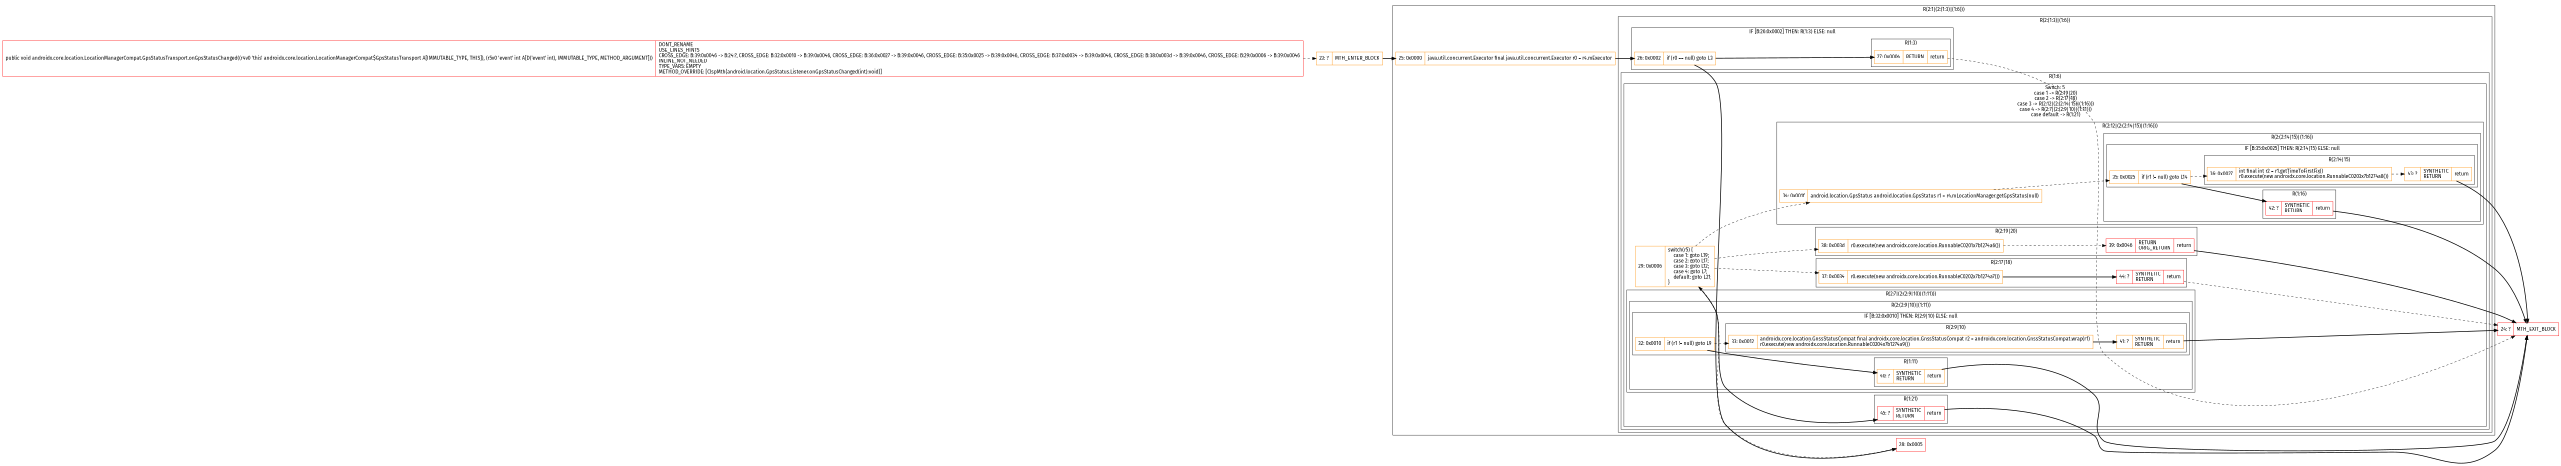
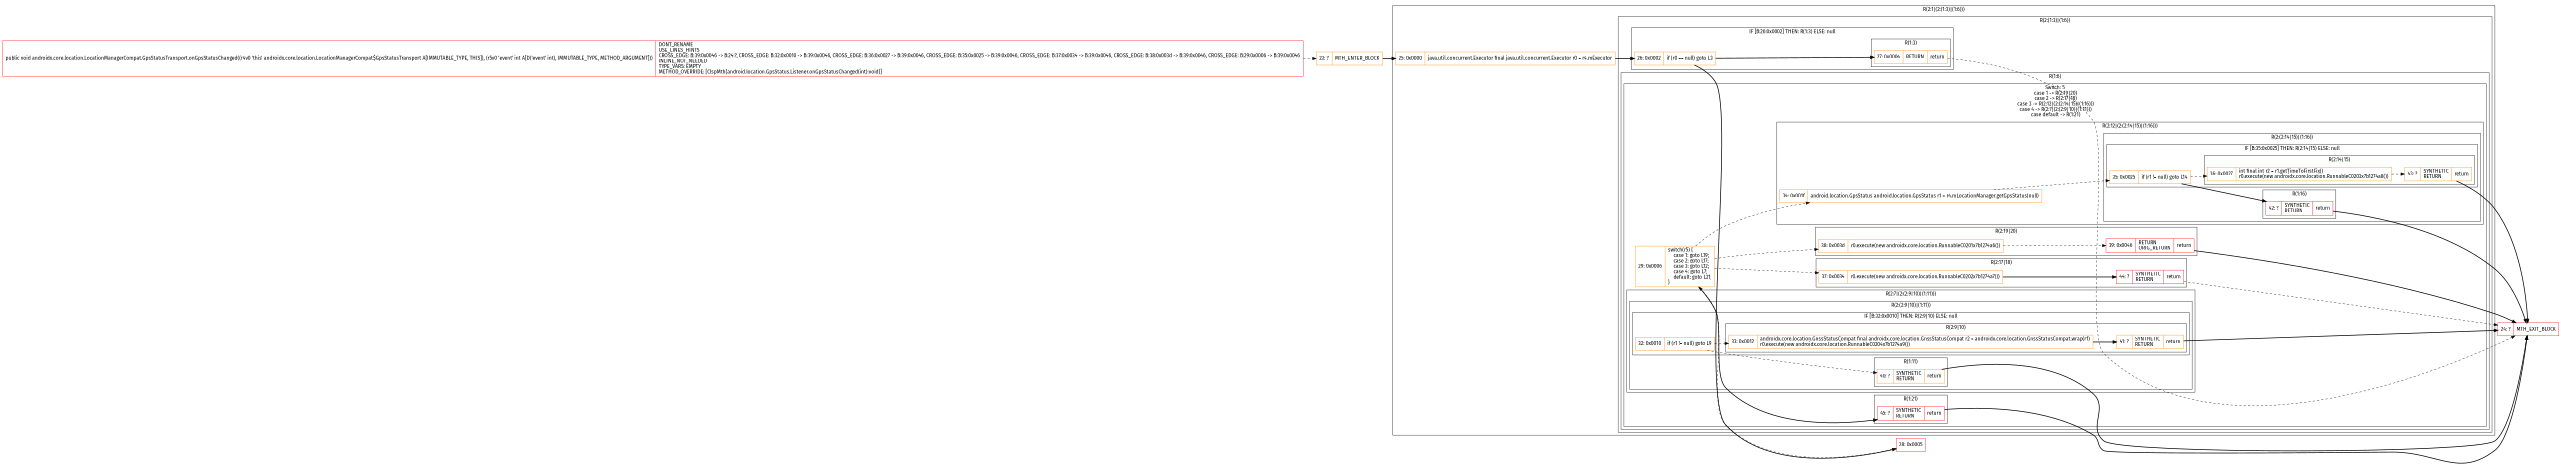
  digraph {
    fontname="Fira Sans"
    rankdir=LR
    node [color=darkorange fontname="Fira Sans" shape=record]
    edge [fontname="Fira Sans" style=bold]
    n1 [label="{27\:\ 0x0004|RETURN\l|return\l}"]
    n2 [label="{26\:\ 0x0002|if (r0 == null) goto L3\l}"]
    n3 [label="{38\:\ 0x003d|r0.execute(new androidx.core.location.RunnableC0201x7b1274a6())\l}"]
    n4 [color=red label="{39\:\ 0x0046|RETURN\lORIG_RETURN\l|return\l}"]
    n5 [label="{37\:\ 0x0034|r0.execute(new androidx.core.location.RunnableC0202x7b1274a7())\l}"]
    n6 [color=red label="{44\:\ ?|SYNTHETIC\lRETURN\l|return\l}"]
    n7 [label="{36\:\ 0x0027|int final int r2 = r1.getTimeToFirstFix()\lr0.execute(new androidx.core.location.RunnableC0203x7b1274a8())\l}"]
    n8 [label="{43\:\ ?|SYNTHETIC\lRETURN\l|return\l}"]
    n9 [label="{35\:\ 0x0025|if (r1 != null) goto L14\l}"]
    n10 [color=red label="{42\:\ ?|SYNTHETIC\lRETURN\l|return\l}"]
    n11 [label="{34\:\ 0x001f|android.location.GpsStatus android.location.GpsStatus r1 = r4.mLocationManager.getGpsStatus(null)\l}"]
    n12 [label="{33\:\ 0x0012|androidx.core.location.GnssStatusCompat final androidx.core.location.GnssStatusCompat r2 = androidx.core.location.GnssStatusCompat.wrap(r1)\lr0.execute(new androidx.core.location.RunnableC0204x7b1274a9())\l}"]
    n13 [label="{41\:\ ?|SYNTHETIC\lRETURN\l|return\l}"]
    n14 [label="{32\:\ 0x0010|if (r1 != null) goto L9\l}"]
    n15 [label="{40\:\ ?|SYNTHETIC\lRETURN\l|return\l}"]
    n16 [color=red label="{45\:\ ?|SYNTHETIC\lRETURN\l|return\l}"]
    n17 [label="{29\:\ 0x0006|switch(r5) \{\l    case 1: goto L19;\l    case 2: goto L17;\l    case 3: goto L12;\l    case 4: goto L7;\l    default: goto L21;\l\}\l}"]
    n18 [label="{25\:\ 0x0000|java.util.concurrent.Executor final java.util.concurrent.Executor r0 = r4.mExecutor\l}"]
    n19 [color=red label="{24\:\ ?|MTH_EXIT_BLOCK\l}"]
    n20 [color=red label="{28\:\ 0x0005}"]
    n21 [label="{23\:\ ?|MTH_ENTER_BLOCK\l}"]
    n22 [color=red label="{public void androidx.core.location.LocationManagerCompat.GpsStatusTransport.onGpsStatusChanged((r4v0 'this' androidx.core.location.LocationManagerCompat$GpsStatusTransport A[IMMUTABLE_TYPE, THIS]), (r5v0 'event' int A[D('event' int), IMMUTABLE_TYPE, METHOD_ARGUMENT]))  | DONT_RENAME\lUSE_LINES_HINTS\lCROSS_EDGE: B:39:0x0046 \-\> B:24:?, CROSS_EDGE: B:32:0x0010 \-\> B:39:0x0046, CROSS_EDGE: B:36:0x0027 \-\> B:39:0x0046, CROSS_EDGE: B:35:0x0025 \-\> B:39:0x0046, CROSS_EDGE: B:37:0x0034 \-\> B:39:0x0046, CROSS_EDGE: B:38:0x003d \-\> B:39:0x0046, CROSS_EDGE: B:29:0x0006 \-\> B:39:0x0046\lINLINE_NOT_NEEDED\lTYPE_VARS: EMPTY\lMETHOD_OVERRIDE: [ClspMth\{android.location.GpsStatus.Listener.onGpsStatusChanged(int):void\}]\l}"]
    subgraph cluster_1 {
      label="R(2:1|(2:(1:3)|(1:6)))"
      n18
      subgraph cluster_2 {
        label="R(2:(1:3)|(1:6))"
        subgraph cluster_3 {
          label="IF [B:26:0x0002] THEN: R(1:3) ELSE: null"
          n2
          subgraph cluster_4 {
            label="R(1:3)"
            n1
          }
        }
        subgraph cluster_5 {
          label="R(1:6)"
          subgraph cluster_6 {
            label="Switch: 5\n case 1 -> R(2:19|20)\n case 2 -> R(2:17|18)\n case 3 -> R(2:12|(2:(2:14|15)|(1:16)))\n case 4 -> R(2:7|(2:(2:9|10)|(1:11)))\n case default -> R(1:21)"
            n17
            subgraph cluster_7 {
              label="R(2:19|20)"
              n3
              n4
            }
            subgraph cluster_8 {
              label="R(2:17|18)"
              n5
              n6
            }
            subgraph cluster_9 {
              label="R(2:12|(2:(2:14|15)|(1:16)))"
              n11
              subgraph cluster_10 {
                label="R(2:(2:14|15)|(1:16))"
                subgraph cluster_11 {
                  label="IF [B:35:0x0025] THEN: R(2:14|15) ELSE: null"
                  n9
                  subgraph cluster_12 {
                    label="R(2:14|15)"
                    n7
                    n8
                  }
                }
                subgraph cluster_13 {
                  label="R(1:16)"
                  n10
                }
              }
            }
            subgraph cluster_14 {
              label="R(2:7|(2:(2:9|10)|(1:11)))"
              subgraph cluster_15 {
                label="R(2:(2:9|10)|(1:11))"
                subgraph cluster_16 {
                  label="IF [B:32:0x0010] THEN: R(2:9|10) ELSE: null"
                  n14
                  subgraph cluster_17 {
                    label="R(2:9|10)"
                    n12
                    n13
                  }
                }
                subgraph cluster_18 {
                  label="R(1:11)"
                  n15
                }
              }
            }
            subgraph cluster_19 {
              label="R(1:21)"
              n16
            }
          }
        }
      }
    }
    n1 -> n19 [style=dashed]
    n2 -> n1
    n2 -> n20
    n3 -> n4 [style=dashed]
    n4 -> n19
    n5 -> n6
    n6 -> n19 [style=dashed]
    n7 -> n8 [style=dashed]
    n8 -> n19
    n9 -> n7 [style=dashed]
    n9 -> n10
    n10 -> n19
    n11 -> n9 [style=dashed]
    n12 -> n13
    n13 -> n19
    n14 -> n12 [style=dashed]
-   n14 -> n15
+   n14 -> n15 [style=dashed]
    n15 -> n19
    n16 -> n19
    n17 -> n3 [style=dashed]
    n17 -> n5 [style=dashed]
    n17 -> n11 [style=dashed]
    n17 -> n16
    n18 -> n2
    n20 -> n17 [style=dashed]
    n21 -> n18
    n22 -> n21 [style=dashed]
  }
